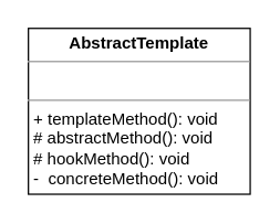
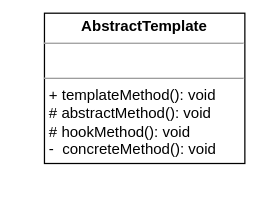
  <mxCell id="0" />
  <mxCell id="1" parent="0" />
- <mxCell id="2" value="&lt;p style=&quot;margin: 0px ; margin-top: 4px ; text-align: center&quot;&gt;&lt;b&gt;AbstractTemplate&lt;/b&gt;&lt;/p&gt;&lt;hr size=&quot;1&quot;&gt;&lt;p style=&quot;margin: 0px ; margin-left: 4px&quot;&gt;&lt;br&gt;&lt;/p&gt;&lt;hr size=&quot;1&quot;&gt;&lt;p style=&quot;margin: 0px ; margin-left: 4px&quot;&gt;+ templateMethod(): void&lt;/p&gt;&lt;p style=&quot;margin: 0px ; margin-left: 4px&quot;&gt;# abstractMethod(): void&lt;/p&gt;&lt;p style=&quot;margin: 0px ; margin-left: 4px&quot;&gt;# hookMethod(): void&lt;/p&gt;&lt;p style=&quot;margin: 0px ; margin-left: 4px&quot;&gt;-&amp;nbsp; concreteMethod(): void&lt;/p&gt;" style="verticalAlign=top;align=left;overflow=fill;fontSize=12;fontFamily=Helvetica;html=1;" parent="1" vertex="1"><mxGeometry x="20" y="20" width="160" height="120" as="geometry" /></mxCell>
+ <mxCell id="2" value="&lt;p style=&quot;margin: 0px ; margin-top: 4px ; text-align: center&quot;&gt;&lt;b&gt;AbstractTemplate&lt;/b&gt;&lt;/p&gt;&lt;hr size=&quot;1&quot;&gt;&lt;p style=&quot;margin: 0px ; margin-left: 4px&quot;&gt;&lt;br&gt;&lt;/p&gt;&lt;hr size=&quot;1&quot;&gt;&lt;p style=&quot;margin: 0px ; margin-left: 4px&quot;&gt;+ templateMethod(): void&lt;/p&gt;&lt;p style=&quot;margin: 0px ; margin-left: 4px&quot;&gt;# abstractMethod(): void&lt;/p&gt;&lt;p style=&quot;margin: 0px ; margin-left: 4px&quot;&gt;# hookMethod(): void&lt;/p&gt;&lt;p style=&quot;margin: 0px ; margin-left: 4px&quot;&gt;-&amp;nbsp; concreteMethod(): void&lt;/p&gt;" style="verticalAlign=top;align=left;overflow=fill;fontSize=12;fontFamily=Helvetica;html=1;" parent="1" vertex="1"><mxGeometry x="35" y="10" width="160" height="120" as="geometry" /></mxCell>
